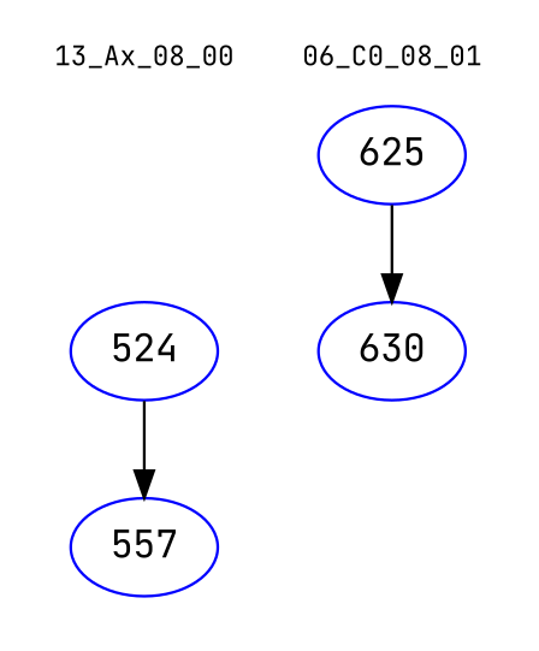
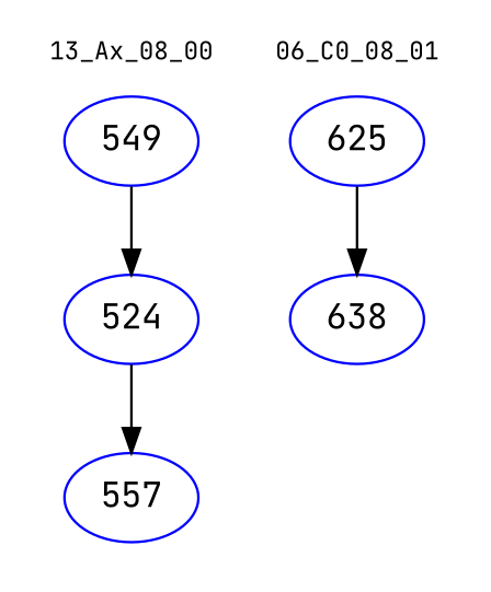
  digraph {
    fontname="JetBrains Mono"
    node [color=blue fontname="JetBrains Mono"]
    edge [color=black fontname="JetBrains Mono"]
+   n1 [label=549]
    n2 [label=524]
    n3 [label=557]
    n4 [label=625]
-   n5 [label=630]
+   n5 [label=638]
    subgraph cluster_1 {
      color=white
      fontsize=10
      label="13_Ax_08_00"
+     n1
      n2
      n3
    }
    subgraph cluster_2 {
      color=white
      fontsize=10
      label="06_C0_08_01"
      n4
      n5
    }
+   n1 -> n2
    n2 -> n3
    n4 -> n5
  }
